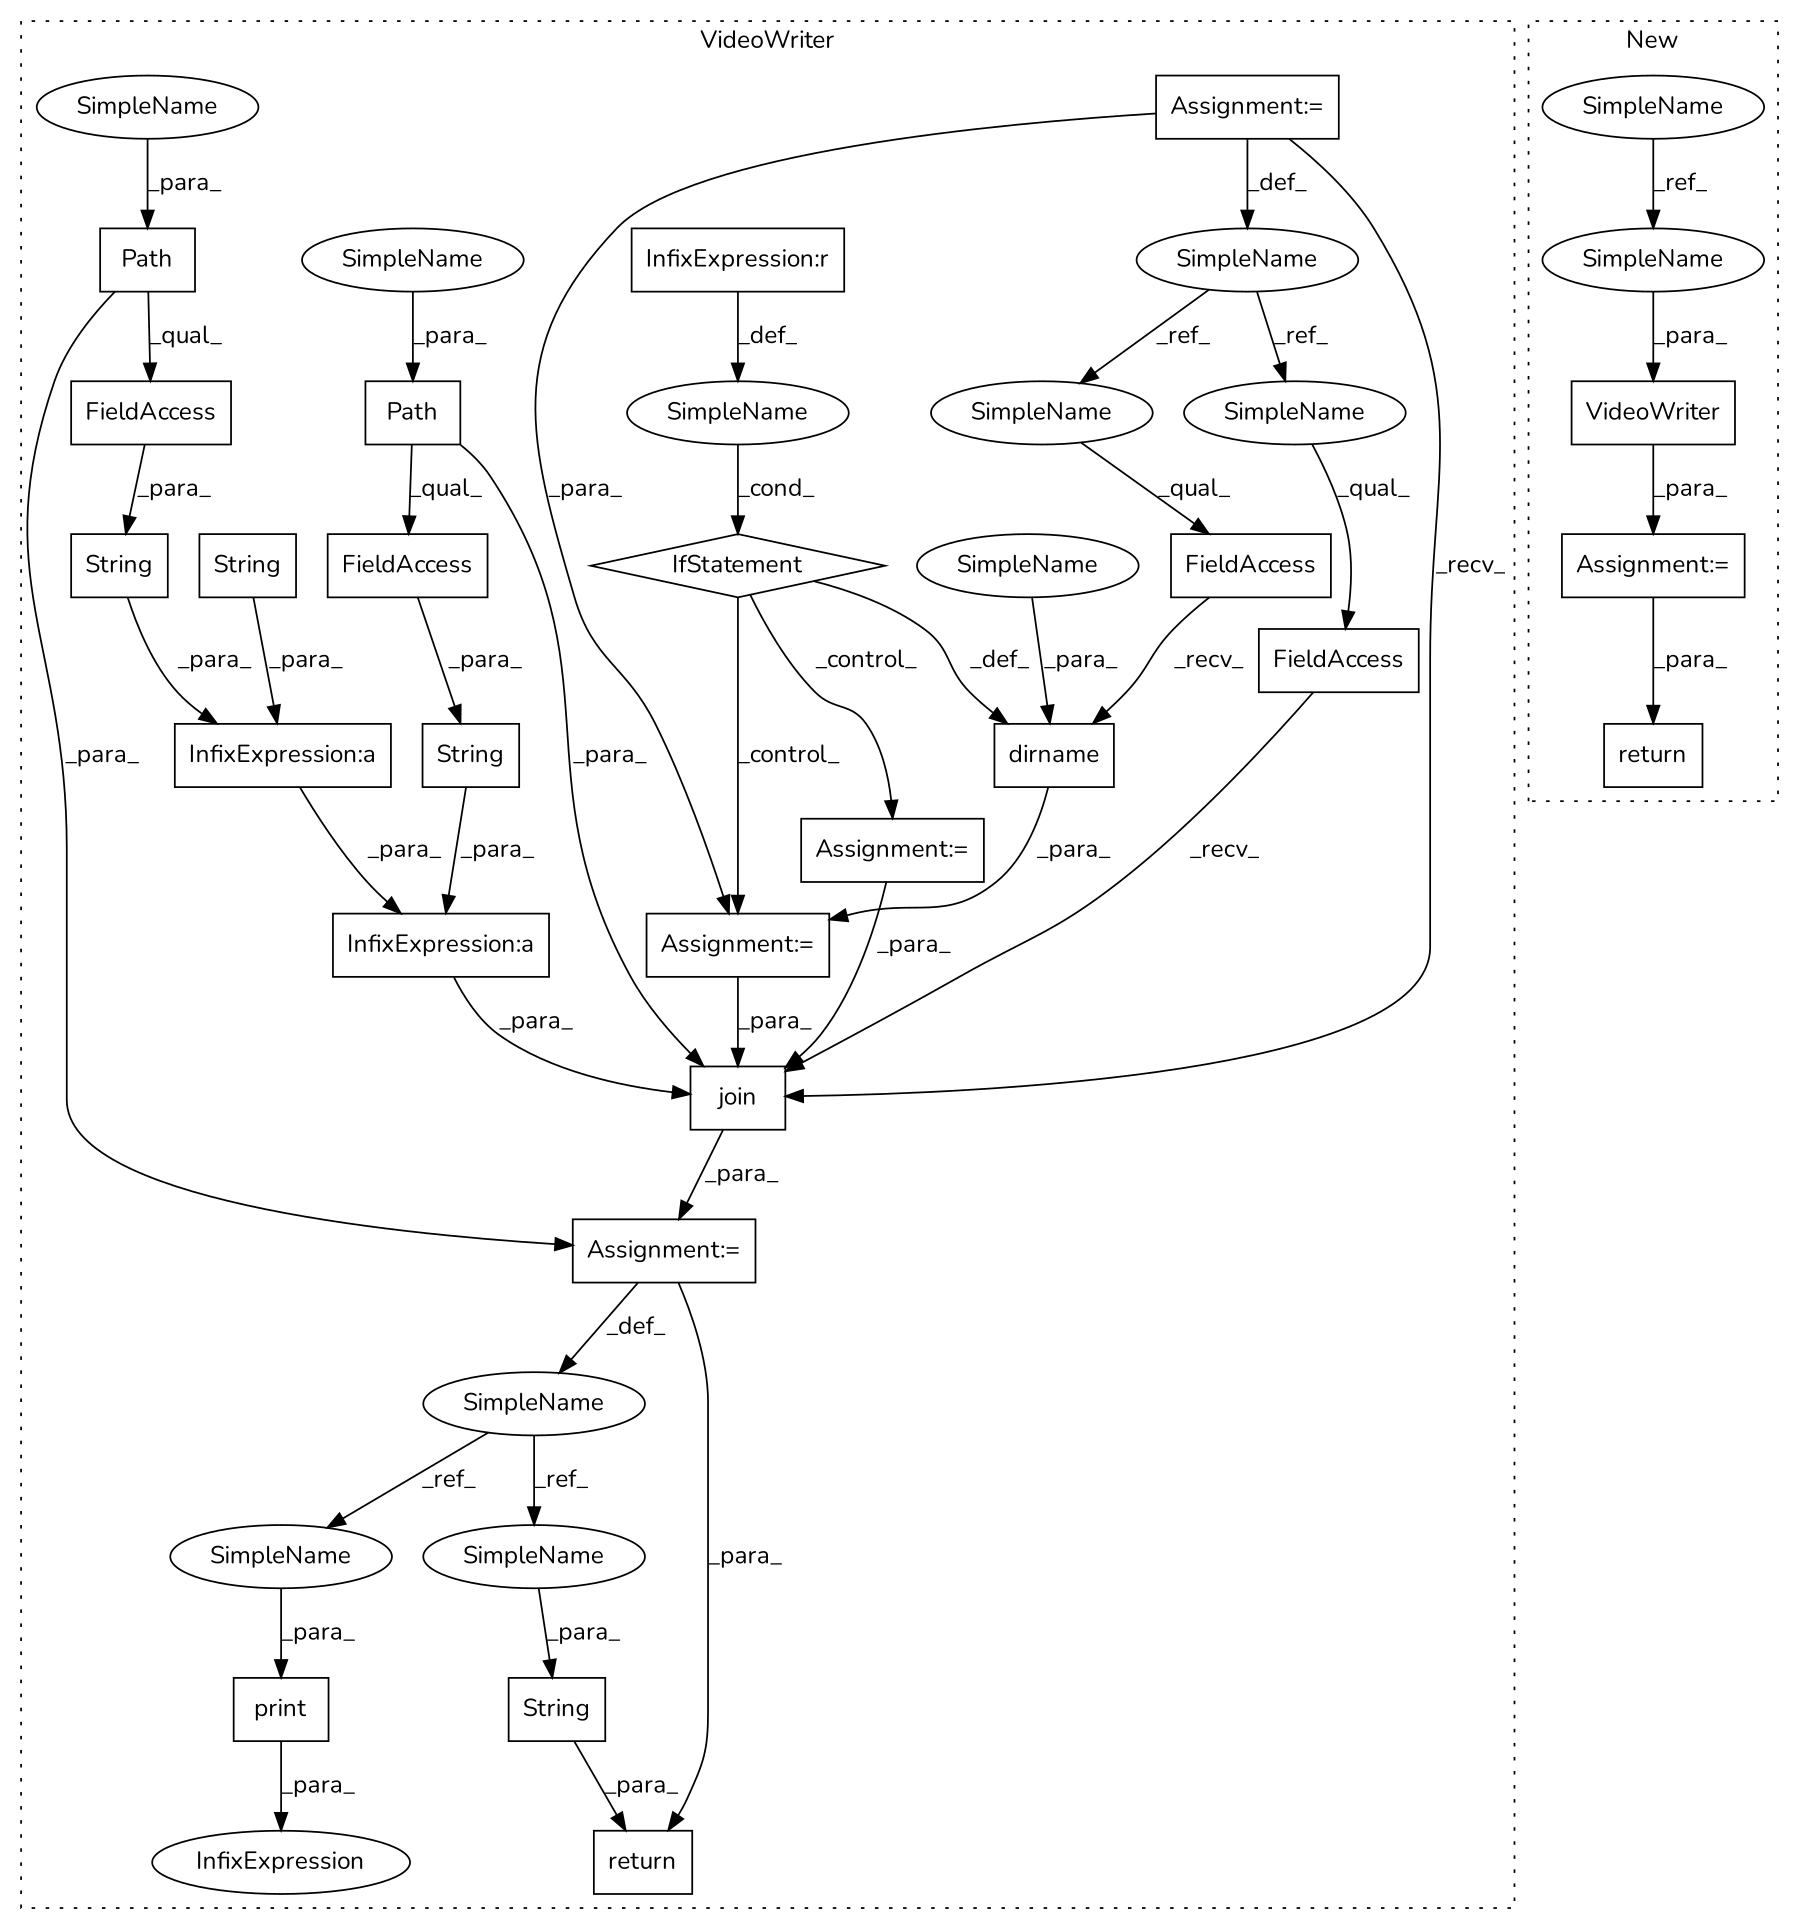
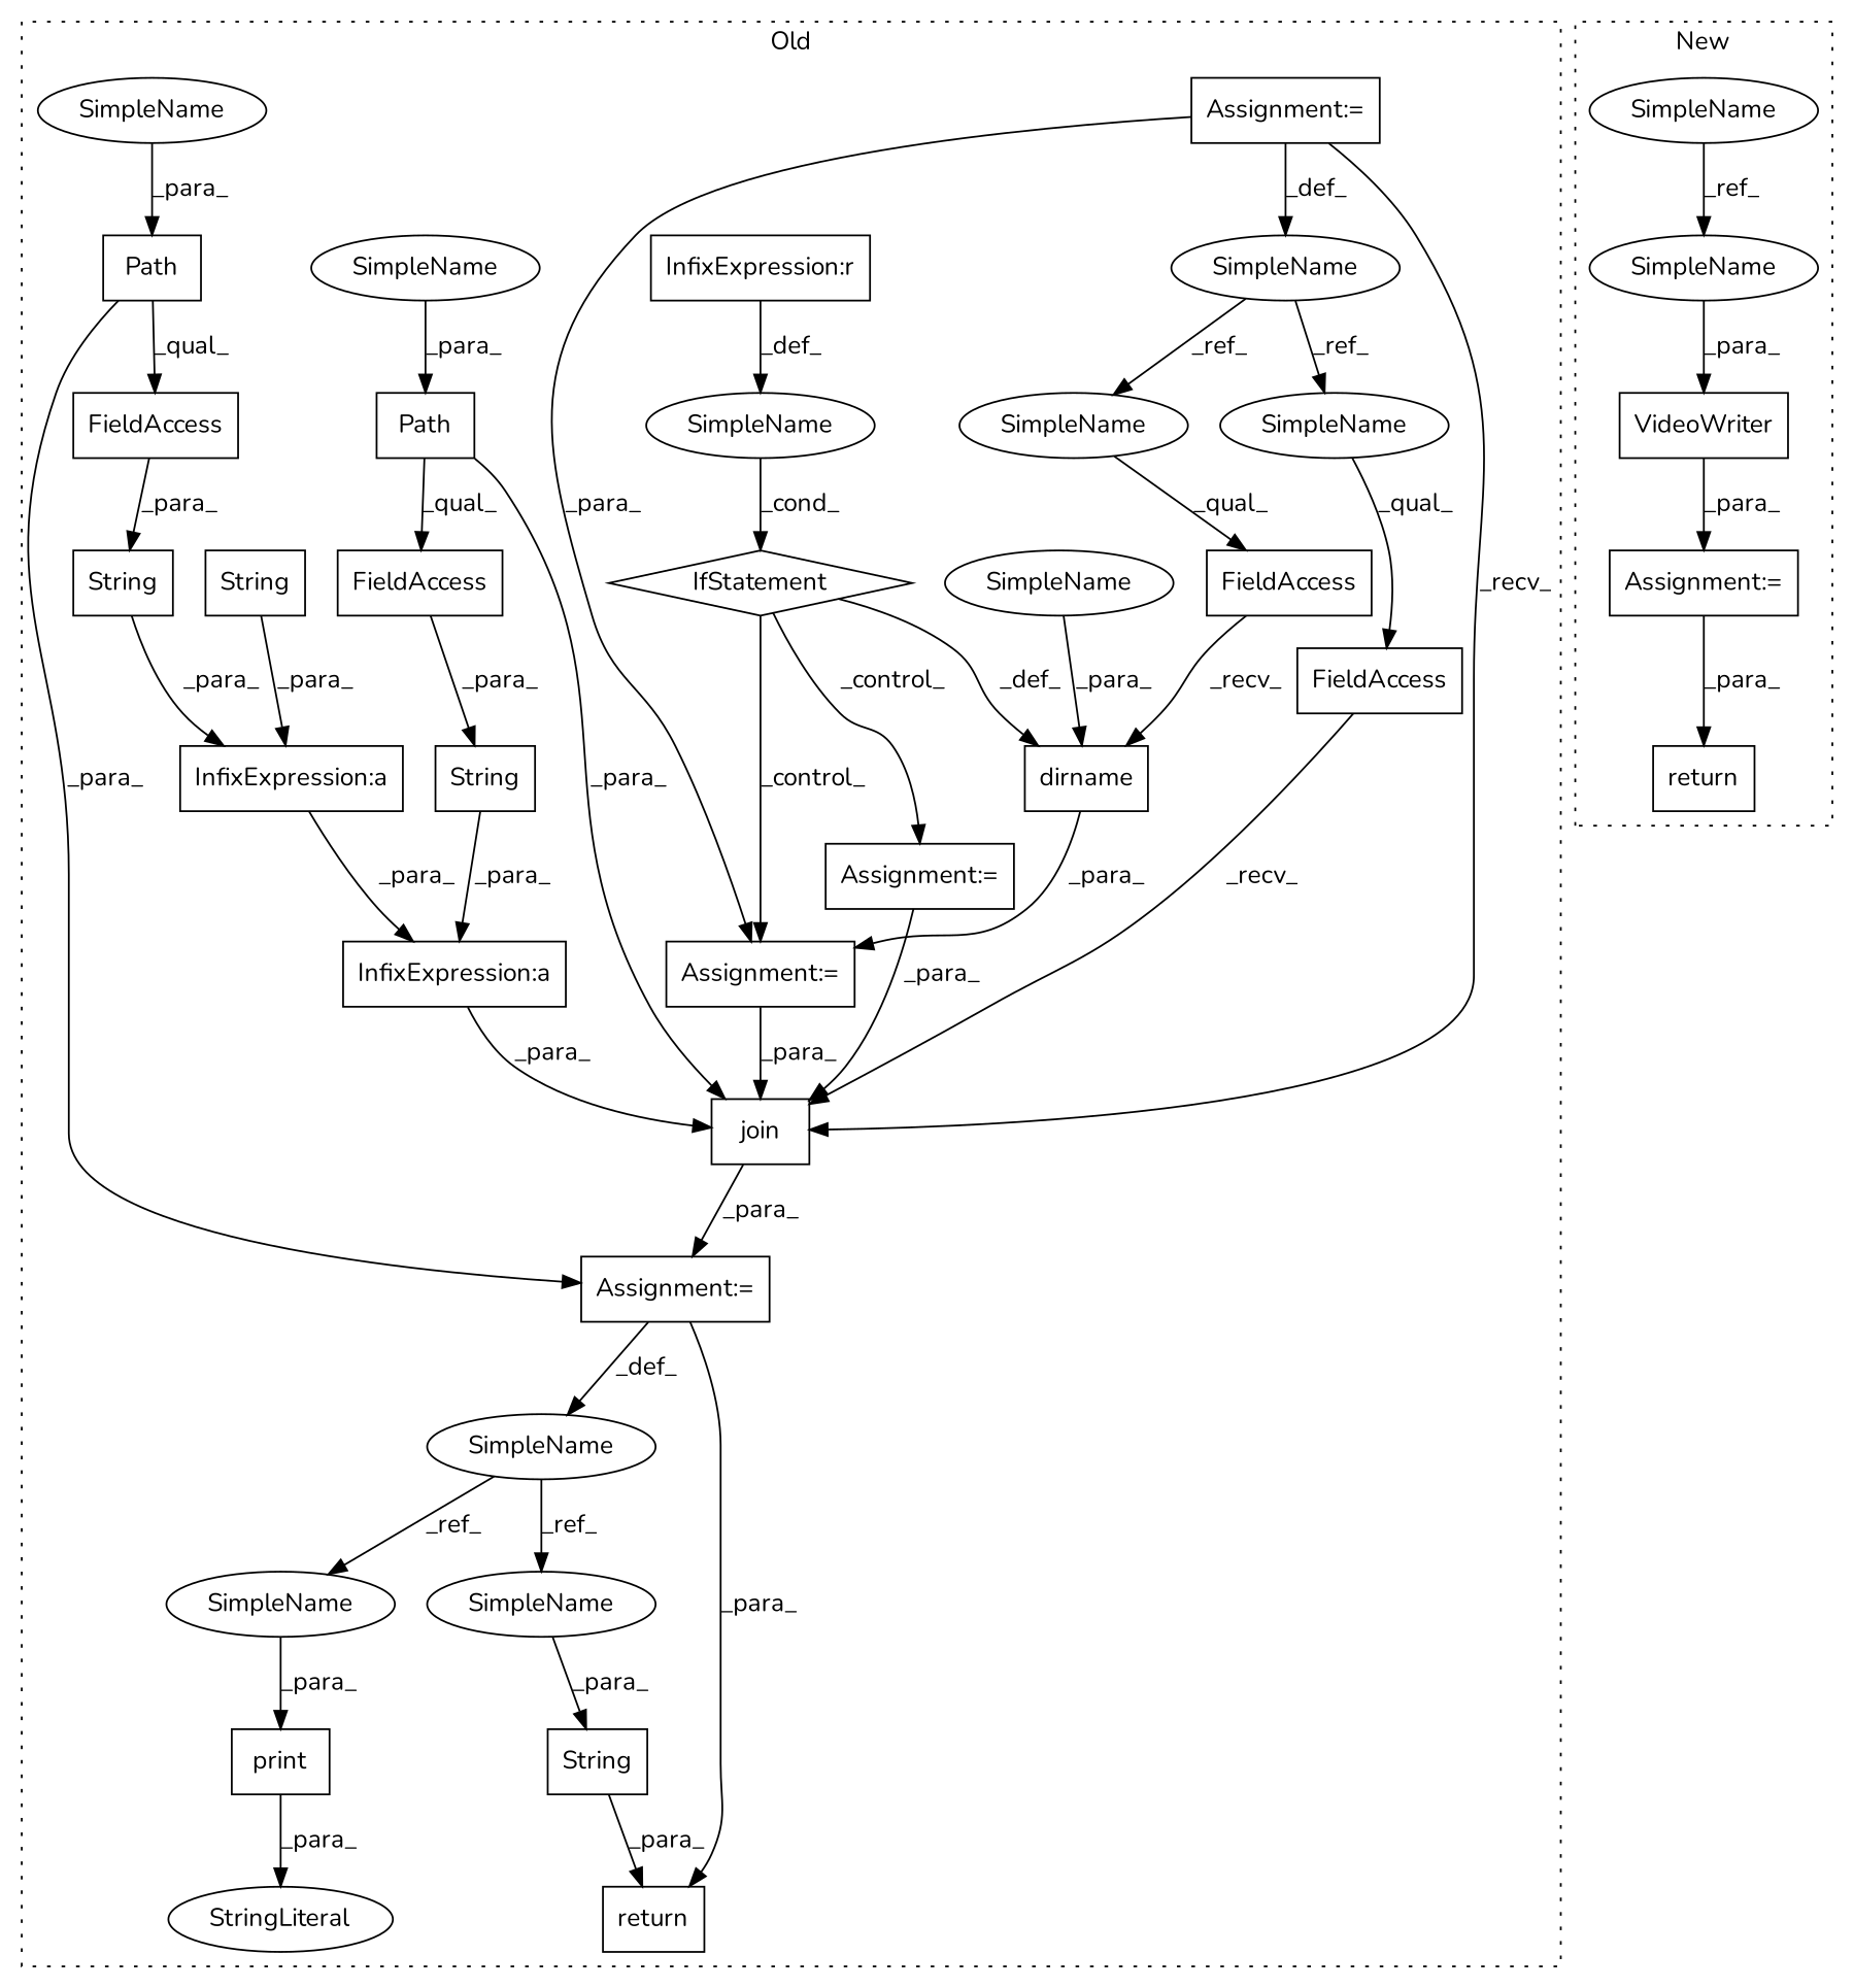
  digraph {
    fontname=Nunito
    node [a=42 fontname=Nunito l=5 s=753 shape=box]
    edge [fontname=Nunito]
    n1 [a=25 l="4,2" label=IfStatement s="716,735" shape=diamond]
    n2 [label=SimpleName shape=ellipse l="" s=""]
    n3 [a=32 l="8,1" label=dirname s="761,774"]
    n4 [a=32 l="6,1" label=print s="939,985"]
    n5 [a=32 l="5,1" label=Path s="913,923"]
    n6 [a=27 l=3 label="InfixExpression:a" s=882]
    n7 [a=32 l="5,1" label=Path s="865,875"]
    n8 [a=27 l=3 label="InfixExpression:a" s=903]
    n9 [l=11 label=SimpleName s=824 shape=ellipse]
    n10 [a=32 l="7,1" label=String s="1034,1052"]
    n11 [a=27 l=4 label="InfixExpression:r" s=727]
    n12 [a=22 l=7 label=FieldAccess]
    n13 [l=2 label=SimpleName s=619 shape=ellipse]
    n14 [a=22 l=7 label=FieldAccess s=836]
    n15 [a=22 l=16 label=FieldAccess s=865]
    n16 [a=22 l=18 label=FieldAccess s=913]
    n17 [a=32 l="7,1" label=String s="906,931"]
    n18 [a=32 l="5,1" label=join s="844,932"]
    n19 [a=32 l="7,1" label=String s="885,901"]
-   n20 [a=45 l=28 label=InfixExpression s=945 shape=ellipse]
+   n20 [a=45 l=28 label=StringLiteral s=945 shape=ellipse]
    n21 [a=32 l="7,1" label=String s="858,881"]
    n22 [a=7 l=1 label="Assignment:=" s=752]
    n23 [a=7 l=1 label="Assignment:=" s=835]
    n24 [a=7 l=1 label="Assignment:=" s=804]
    n25 [a=7 l=2 label="Assignment:=" s=619]
    n26 [a=41 l=7 label=return s=1027]
    n27 [l=2 label=SimpleName s=836 shape=ellipse]
    n28 [l=2 label=SimpleName shape=ellipse]
    n29 [label=SimpleName s=870 shape=ellipse]
    n30 [label=SimpleName s=918 shape=ellipse]
    n31 [label=SimpleName s=769 shape=ellipse]
    n32 [l=11 label=SimpleName s=974 shape=ellipse]
    n33 [l=11 label=SimpleName s=1041 shape=ellipse]
    n34 [a=32 l="12,1" label=VideoWriter s="677,694"]
    n35 [label=SimpleName s=558 shape=ellipse]
    n36 [a=7 l=1 label="Assignment:=" s=676]
    n37 [a=41 l=7 label=return s=701]
    n38 [label=SimpleName s=689 shape=ellipse]
    subgraph cluster_1 {
-     label=VideoWriter
+     label=Old
      style=dotted
      n1
      n2
      n3
      n4
      n5
      n6
      n7
      n8
      n9
      n10
      n11
      n12
      n13
      n14
      n15
      n16
      n17
      n18
      n19
      n20
      n21
      n22
      n23
      n24
      n25
      n26
      n27
      n28
      n29
      n30
      n31
      n32
      n33
    }
    subgraph cluster_2 {
      label=New
      style=dotted
      n34
      n35
      n36
      n37
      n38
    }
    n1 -> n3 [label=_def_]
    n1 -> n22 [label=_control_]
    n1 -> n24 [label=_control_]
    n2 -> n1 [label=_cond_]
    n3 -> n22 [label=_para_]
    n4 -> n20 [label=_para_]
    n5 -> n16 [label=_qual_]
    n5 -> n18 [label=_para_]
    n6 -> n8 [label=_para_]
    n7 -> n15 [label=_qual_]
    n7 -> n23 [label=_para_]
    n8 -> n18 [label=_para_]
    n9 -> n32 [label=_ref_]
    n9 -> n33 [label=_ref_]
    n10 -> n26 [label=_para_]
    n11 -> n2 [label=_def_]
    n12 -> n3 [label=_recv_]
    n13 -> n27 [label=_ref_]
    n13 -> n28 [label=_ref_]
    n14 -> n18 [label=_recv_]
    n15 -> n21 [label=_para_]
    n16 -> n17 [label=_para_]
    n17 -> n8 [label=_para_]
    n18 -> n23 [label=_para_]
    n19 -> n6 [label=_para_]
    n21 -> n6 [label=_para_]
    n22 -> n18 [label=_para_]
    n23 -> n9 [label=_def_]
    n23 -> n26 [label=_para_]
    n24 -> n18 [label=_para_]
    n25 -> n13 [label=_def_]
    n25 -> n18 [label=_recv_]
    n25 -> n22 [label=_para_]
    n27 -> n14 [label=_qual_]
    n28 -> n12 [label=_qual_]
    n29 -> n7 [label=_para_]
    n30 -> n5 [label=_para_]
    n31 -> n3 [label=_para_]
    n32 -> n4 [label=_para_]
    n33 -> n10 [label=_para_]
    n34 -> n36 [label=_para_]
    n35 -> n38 [label=_ref_]
    n36 -> n37 [label=_para_]
    n38 -> n34 [label=_para_]
  }
